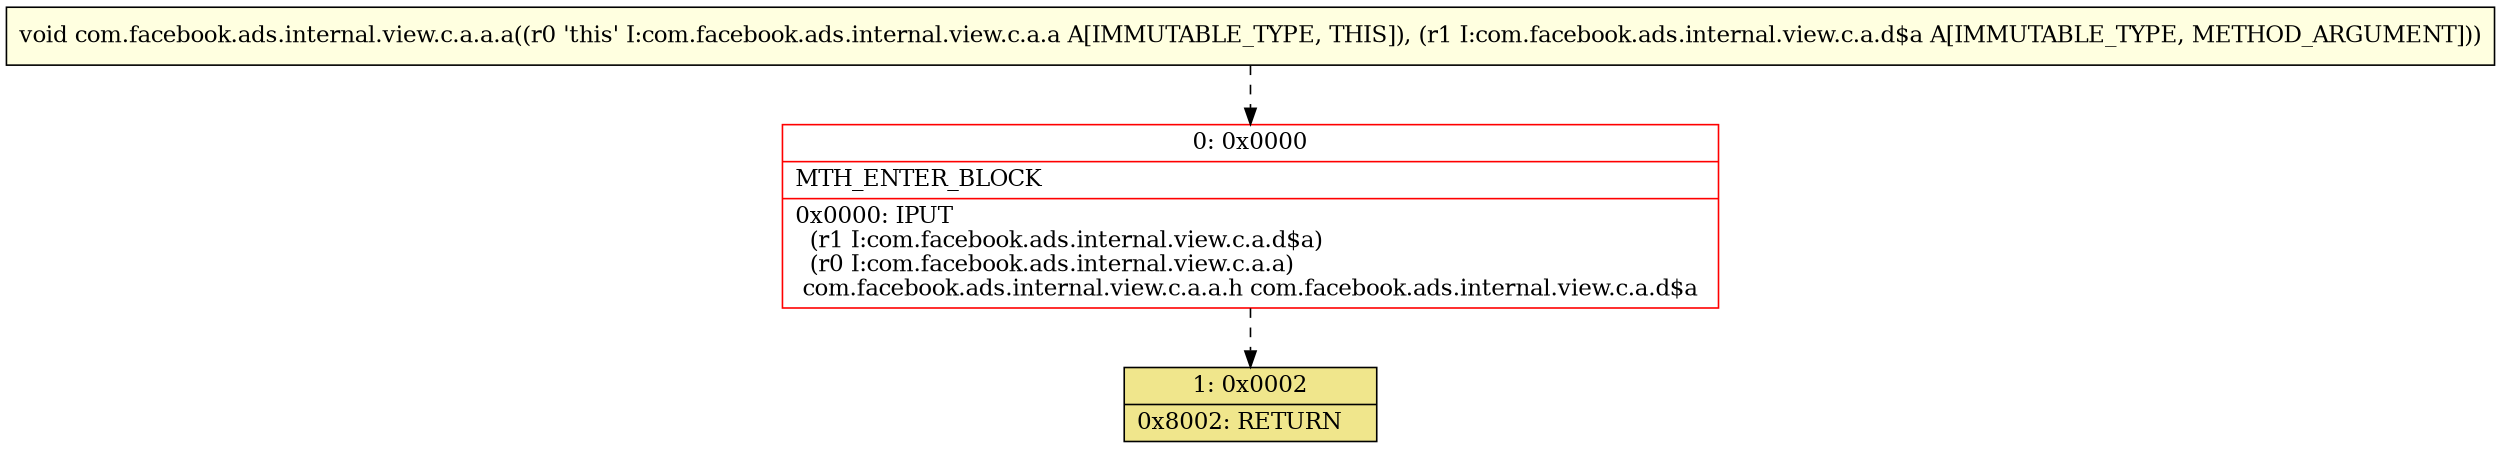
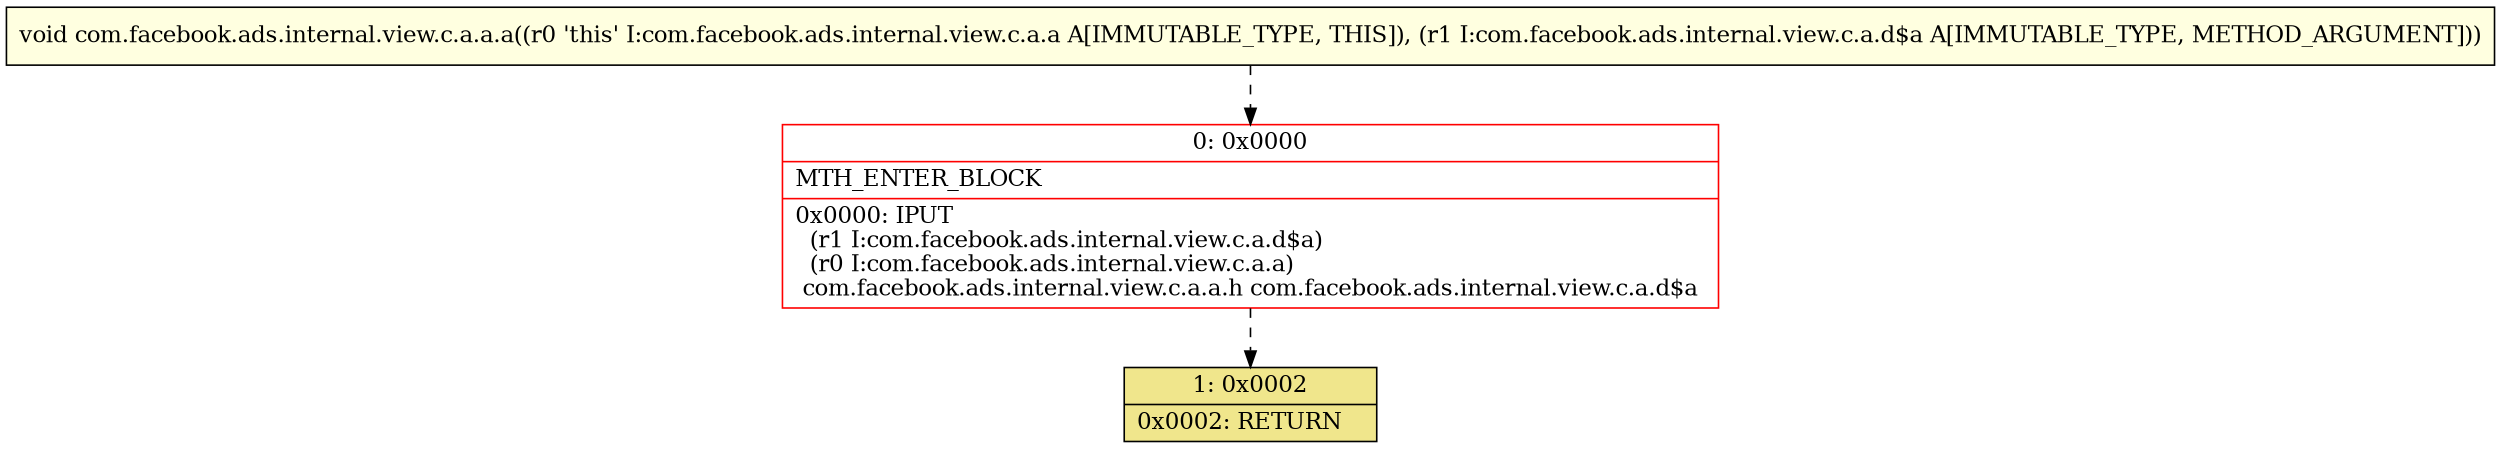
  digraph {
    node [shape=record style=filled color=black]
    edge [style=dashed]
    n1 [label="{0\:\ 0x0000|MTH_ENTER_BLOCK\l|0x0000: IPUT  \l  (r1 I:com.facebook.ads.internal.view.c.a.d$a)\l  (r0 I:com.facebook.ads.internal.view.c.a.a)\l com.facebook.ads.internal.view.c.a.a.h com.facebook.ads.internal.view.c.a.d$a \l}" fillcolor=white color=red]
-   n2 [label="{1\:\ 0x0002|0x8002: RETURN   \l}" fillcolor=khaki]
+   n2 [label="{1\:\ 0x0002|0x0002: RETURN   \l}" fillcolor=khaki]
    n3 [label="{void com.facebook.ads.internal.view.c.a.a.a((r0 'this' I:com.facebook.ads.internal.view.c.a.a A[IMMUTABLE_TYPE, THIS]), (r1 I:com.facebook.ads.internal.view.c.a.d$a A[IMMUTABLE_TYPE, METHOD_ARGUMENT])) }" fillcolor=lightyellow]
    n1 -> n2
    n3 -> n1
  }
